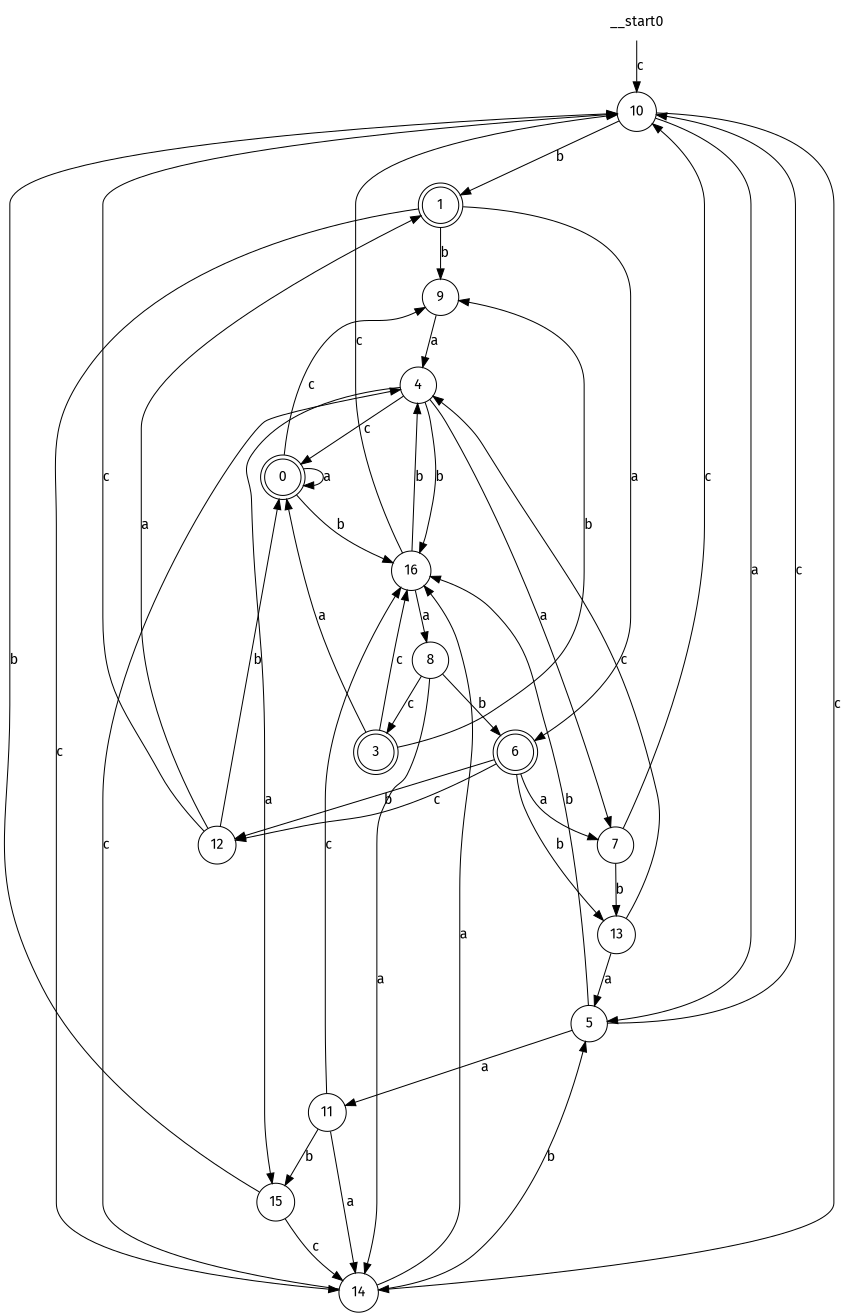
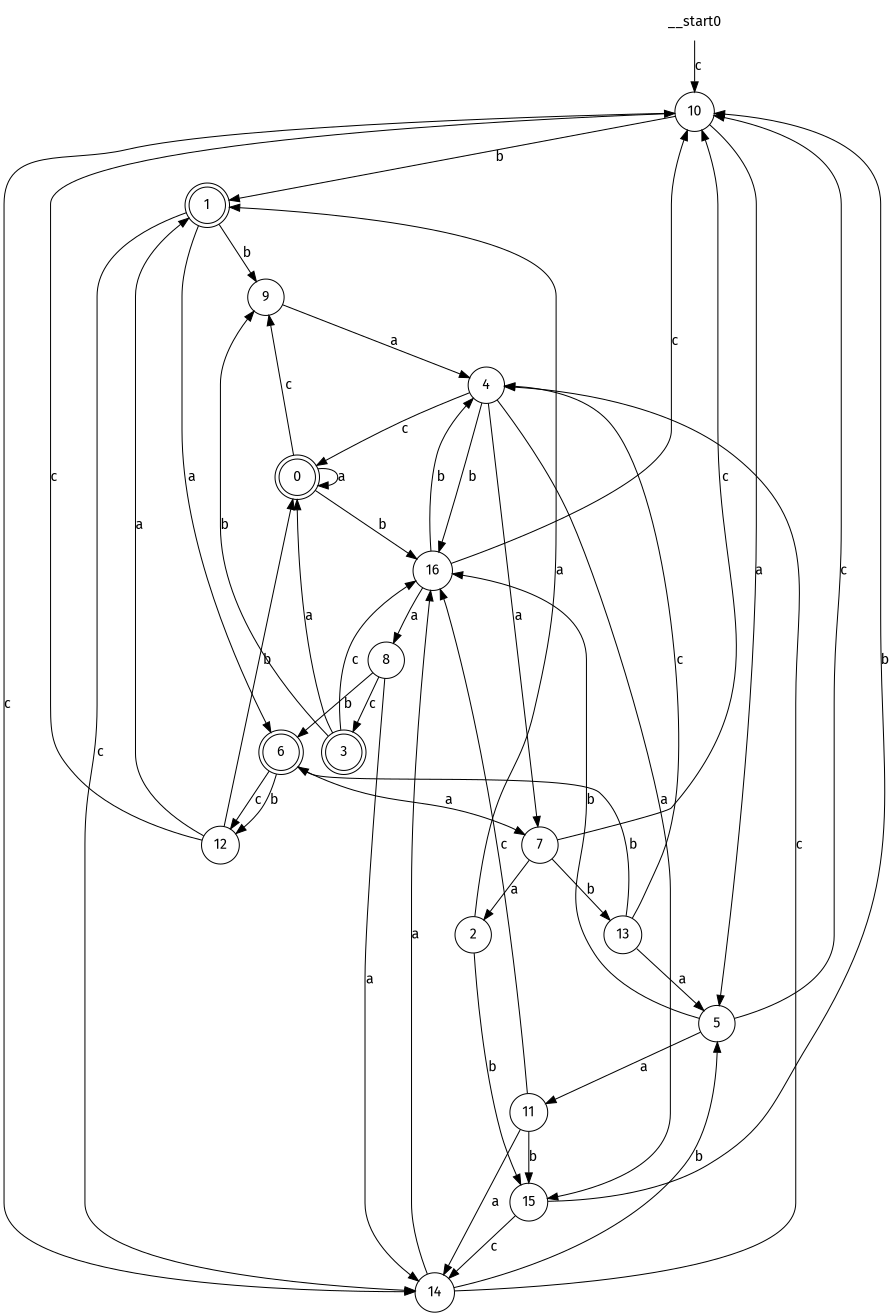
  digraph {
    fontname="Fira Sans"
    rankdir=TB
    node [fontname="Fira Sans" shape=circle color=black fillcolor=white style=filled]
    edge [fontname="Fira Sans"]
    __start0 [shape=none color="" fillcolor="" style=""]
    n2 [label=10]
    n3 [label=0 shape=doublecircle style="rounded,filled"]
    n4 [label=9]
    n5 [label=16]
    n6 [label=4]
    n7 [label=8]
    n8 [label=1 shape=doublecircle style="rounded,filled"]
    n9 [label=6 shape=doublecircle style="rounded,filled"]
    n10 [label=14]
    n11 [label=7]
    n12 [label=12]
    n13 [label=5]
+   n14 [label=2]
    n15 [label=15]
    n16 [label=3 shape=doublecircle style="rounded,filled"]
    n17 [label=13]
    n18 [label=11]
    __start0 -> n2 [label=c]
    n2 -> n8 [label=b]
    n2 -> n10 [label=c]
    n2 -> n13 [label=a]
    n3 -> n3 [label=a]
    n3 -> n4 [label=c]
    n3 -> n5 [label=b]
    n4 -> n6 [label=a]
    n5 -> n2 [label=c]
    n5 -> n6 [label=b]
    n5 -> n7 [label=a]
    n6 -> n3 [label=c]
    n6 -> n5 [label=b]
    n6 -> n11 [label=a]
    n6 -> n15 [label=a]
    n7 -> n9 [label=b]
    n7 -> n10 [label=a]
    n7 -> n16 [label=c]
    n8 -> n4 [label=b]
    n8 -> n9 [label=a]
    n8 -> n10 [label=c]
    n9 -> n11 [label=a]
    n9 -> n12 [label=b]
    n9 -> n12 [label=c]
    n10 -> n5 [label=a]
    n10 -> n6 [label=c]
    n10 -> n13 [label=b]
    n11 -> n2 [label=c]
+   n11 -> n14 [label=a]
    n11 -> n17 [label=b]
    n12 -> n2 [label=c]
    n12 -> n3 [label=b]
    n12 -> n8 [label=a]
    n13 -> n2 [label=c]
    n13 -> n5 [label=b]
    n13 -> n18 [label=a]
+   n14 -> n8 [label=a]
+   n14 -> n15 [label=b]
    n15 -> n2 [label=b]
    n15 -> n10 [label=c]
    n16 -> n3 [label=a]
    n16 -> n4 [label=b]
    n16 -> n5 [label=c]
    n17 -> n6 [label=c]
-   n9 -> n17 [label=b]
+   n17 -> n9 [label=b]
    n17 -> n13 [label=a]
    n18 -> n5 [label=c]
    n18 -> n10 [label=a]
    n18 -> n15 [label=b]
  }
